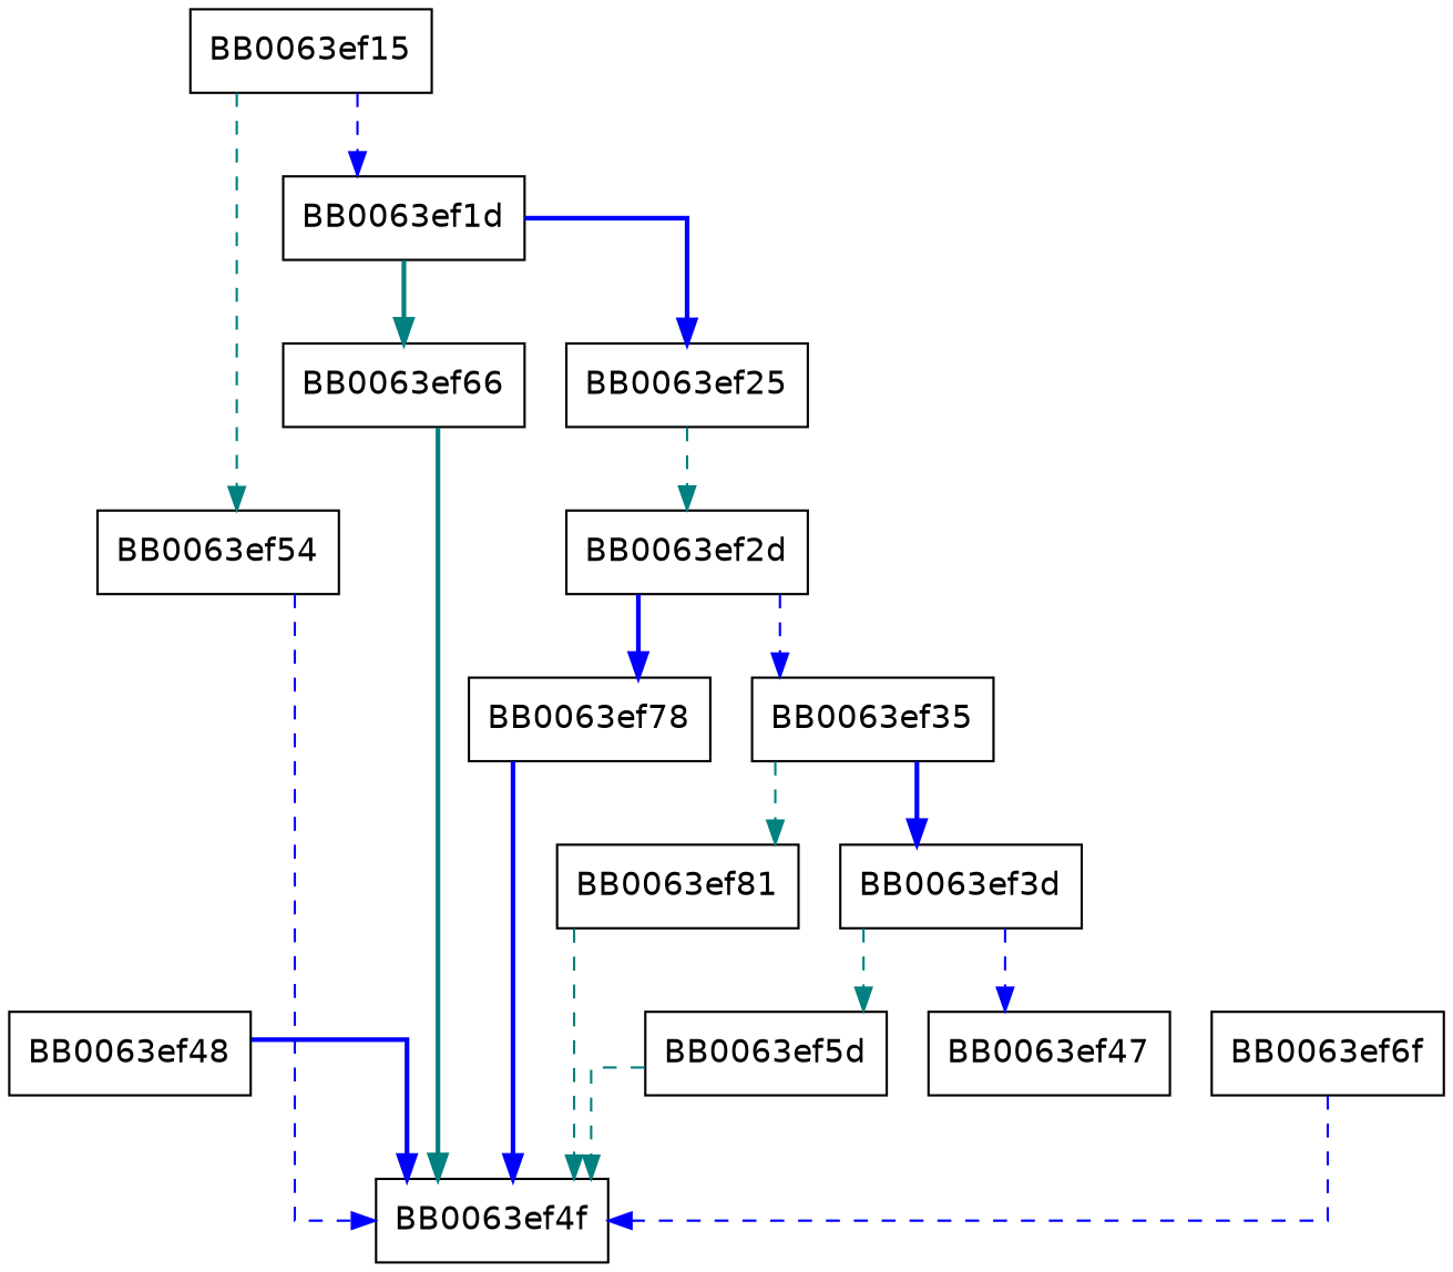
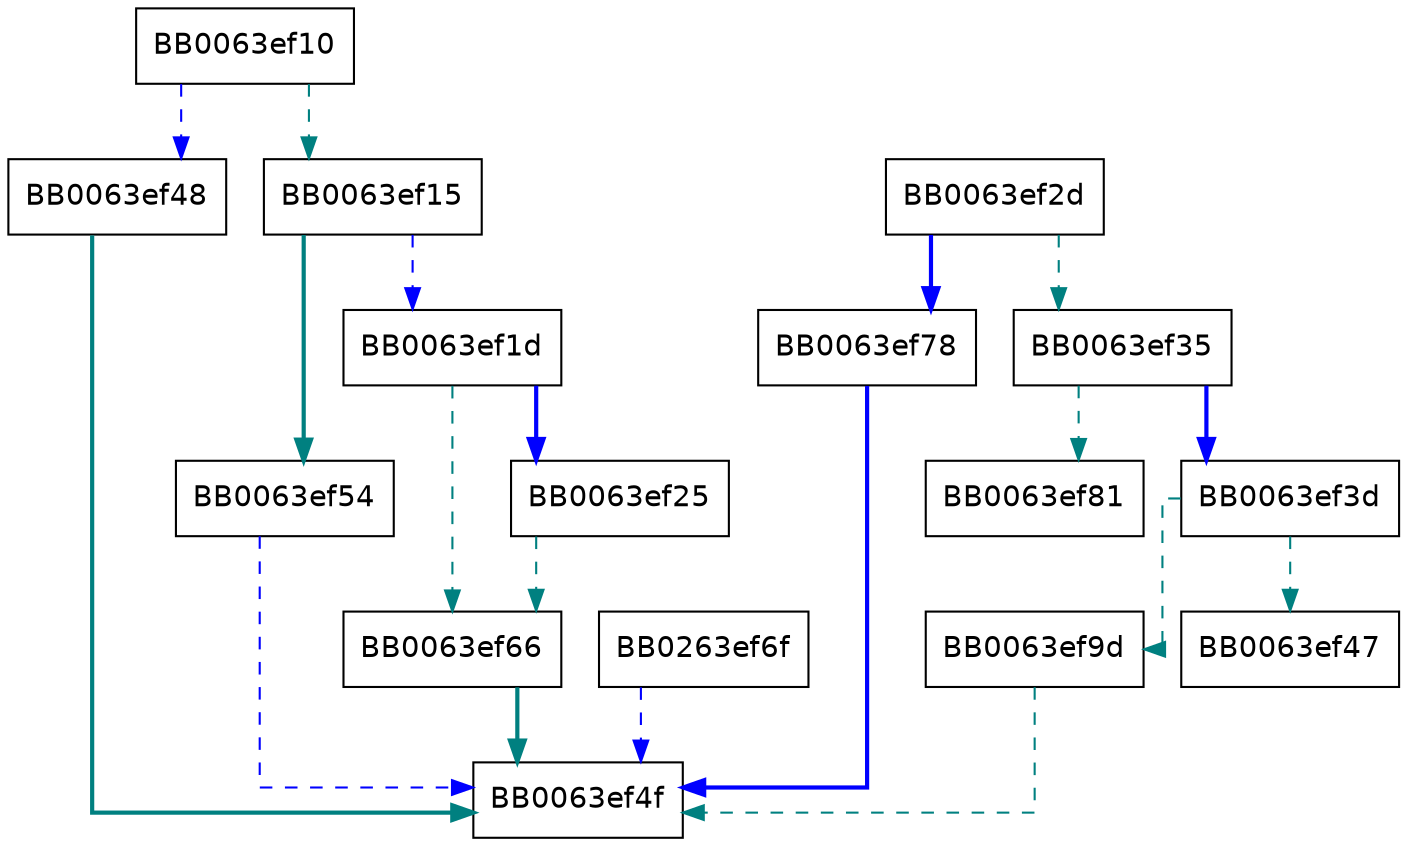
  digraph {
    fontname="DejaVu Sans"
    splines=ortho
    node [fontname="DejaVu Sans" shape=box]
    edge [color=teal fontname="DejaVu Sans" style=dashed]
+   BB0063ef10
    BB0063ef48
    BB0063ef15
    BB0063ef4f
    BB0063ef54
    BB0063ef1d
    BB0063ef66
    BB0063ef25
    BB0063ef2d
-   BB0063ef6f
+   BB0063ef6f [label=BB0263ef6f]
    BB0063ef78
    BB0063ef35
    BB0063ef81
    BB0063ef3d
-   BB0063ef5d
+   BB0063ef5d [label=BB0063ef9d]
    BB0063ef47
-   BB0063ef48 -> BB0063ef4f [color=blue style=bold]
-   BB0063ef15 -> BB0063ef54
+   BB0063ef10 -> BB0063ef48 [color=blue]
+   BB0063ef10 -> BB0063ef15
+   BB0063ef48 -> BB0063ef4f [style=bold]
+   BB0063ef15 -> BB0063ef54 [style=bold]
    BB0063ef15 -> BB0063ef1d [color=blue]
    BB0063ef54 -> BB0063ef4f [color=blue]
-   BB0063ef1d -> BB0063ef66 [style=bold]
+   BB0063ef1d -> BB0063ef66
    BB0063ef1d -> BB0063ef25 [color=blue style=bold]
    BB0063ef66 -> BB0063ef4f [style=bold]
-   BB0063ef25 -> BB0063ef2d
+   BB0063ef25 -> BB0063ef66
    BB0063ef2d -> BB0063ef78 [color=blue style=bold]
-   BB0063ef2d -> BB0063ef35 [color=blue]
+   BB0063ef2d -> BB0063ef35
    BB0063ef6f -> BB0063ef4f [color=blue]
    BB0063ef78 -> BB0063ef4f [color=blue style=bold]
    BB0063ef35 -> BB0063ef81
    BB0063ef35 -> BB0063ef3d [color=blue style=bold]
-   BB0063ef81 -> BB0063ef4f
    BB0063ef3d -> BB0063ef5d
-   BB0063ef3d -> BB0063ef47 [color=blue]
+   BB0063ef3d -> BB0063ef47
    BB0063ef5d -> BB0063ef4f
  }
